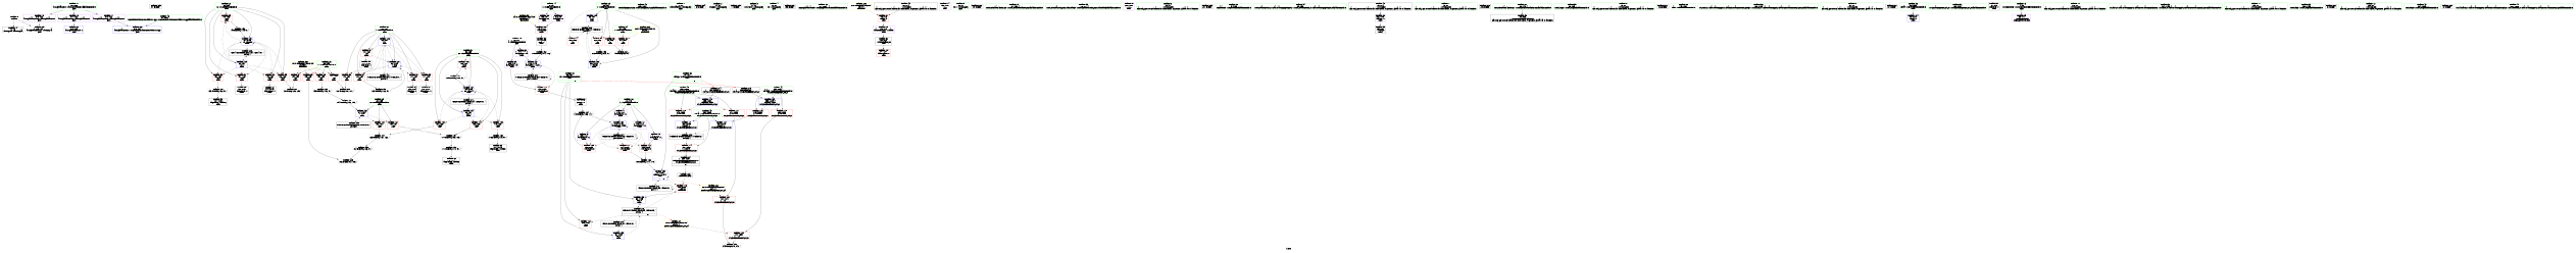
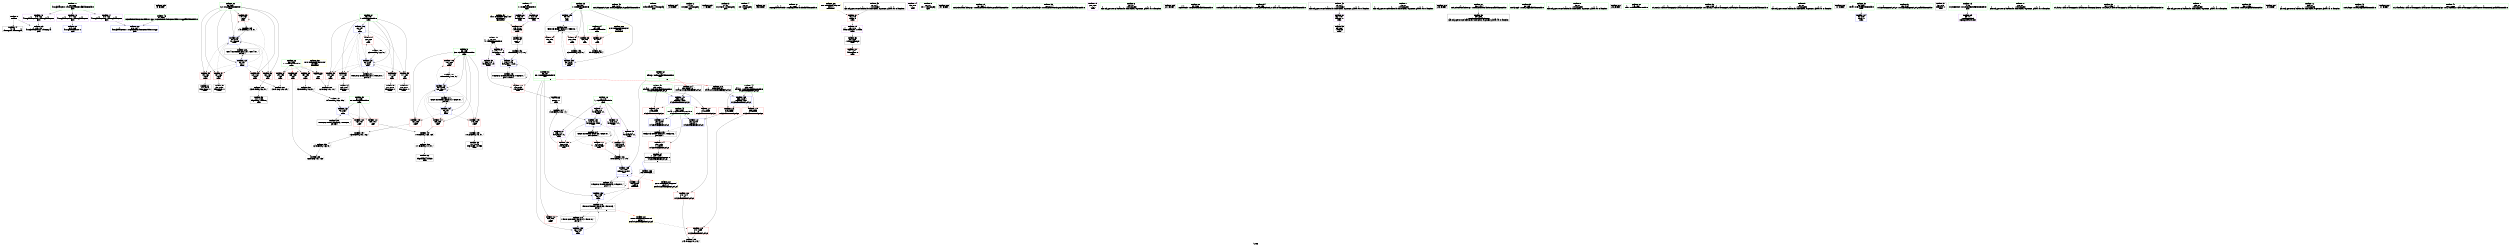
  digraph {
    label=SVFG
    node [color=green shape=record]
    edge [style=solid]
    n1 [color=grey label="{NodeID: 0\nNullPtr}"]
    n2 [color=black label="{NodeID: 47\n2\<--3\ndummyVal\<--dummyVal\n}"]
    n3 [color=blue label="{NodeID: 123\n273\<--3\nllvm.global_ctors_2\<--dummyVal\nGlob }" style=dotted]
    n4 [color=black label="{NodeID: 263\n97 = PHI()\n}"]
    n5 [color=red label="{NodeID: 97\n137\<--62\n\<--i12\nmain\n}"]
    n6 [color=black label="{NodeID: 59\n138\<--137\nidxprom19\<--\nmain\n}"]
    n7 [label="{NodeID: 14\n8\<--9\ns\<--s_field_insensitive\nGlob }"]
    n8 [color=purple label="{NodeID: 66\n106\<--8\narrayidx\<--s\nmain\n}"]
    n9 [color=purple label="{NodeID: 67\n112\<--8\narrayidx9\<--s\nmain\n}"]
    n10 [color=red label="{NodeID: 108\n113\<--112\n\<--arrayidx9\nmain\n}"]
    n11 [color=black label="{NodeID: 56\n114\<--113\nconv\<--\nmain\n}"]
    n12 [color=grey label="{NodeID: 194\n163 = Binary(161, 162, )\n}"]
    n13 [color=grey label="{NodeID: 195\n164 = Binary(163, 91, )\n}"]
    n14 [color=grey label="{NodeID: 203\n166 = cmp(164, 165, )\n}"]
    n15 [color=red label="{NodeID: 111\n174\<--173\n\<--arrayidx37\nmain\n}"]
    n16 [color=grey label="{NodeID: 186\n180 = Binary(174, 179, )\n}"]
    n17 [color=blue label="{NodeID: 135\n70\<--180\nref.tmp\<--sub41\nmain\n|{|<s3>8}}"]
    n18 [color=yellow label="{NodeID: 222\n22V_1 = ENCHI(MR_22V_0)\npts\{71 \}\nFun[_ZSt3maxIxERKT_S2_S2_]}" style=double]
    n19 [color=red label="{NodeID: 113\n185\<--182\n\<--call42\nistreamIT\n}"]
    n20 [color=black label="{NodeID: 212\nMR_22V_2 = PHI(MR_22V_3, MR_22V_1, )\npts\{71 \}\n}"]
    n21 [label="{NodeID: 28\n62\<--63\ni12\<--i12_field_insensitive\nmain\n}"]
    n22 [color=red label="{NodeID: 95\n128\<--62\n\<--i12\nmain\n}"]
    n23 [color=red label="{NodeID: 96\n132\<--62\n\<--i12\nmain\n}"]
    n24 [color=red label="{NodeID: 98\n143\<--62\n\<--i12\nmain\n}"]
    n25 [color=red label="{NodeID: 99\n148\<--62\n\<--i12\nmain\n}"]
    n26 [color=blue label="{NodeID: 129\n62\<--91\ni12\<--\nmain\n}"]
    n27 [color=blue label="{NodeID: 131\n62\<--149\ni12\<--inc25\nmain\n}"]
    n28 [color=grey label="{NodeID: 201\n130 = cmp(128, 129, )\n}"]
    n29 [color=grey label="{NodeID: 188\n133 = Binary(132, 91, )\n}"]
    n30 [color=black label="{NodeID: 61\n144\<--143\nidxprom22\<--\nmain\n}"]
    n31 [color=grey label="{NodeID: 185\n149 = Binary(148, 91, )\n}"]
    n32 [color=black label="{NodeID: 208\nMR_14V_2 = PHI(MR_14V_4, MR_14V_1, )\npts\{63 \}\n}"]
    n33 [color=black label="{NodeID: 58\n134\<--133\nidxprom17\<--sub16\nmain\n}"]
    n34 [color=blue label="{NodeID: 125\n56\<--91\nz\<--\nmain\n}"]
    n35 [color=black label="{NodeID: 206\nMR_8V_3 = PHI(MR_8V_4, MR_8V_2, )\npts\{57 \}\n}"]
    n36 [color=red label="{NodeID: 84\n196\<--56\n\<--z\nmain\n}"]
    n37 [color=red label="{NodeID: 85\n212\<--56\n\<--z\nmain\n}"]
    n38 [color=red label="{NodeID: 83\n93\<--56\n\<--z\nmain\n}"]
    n39 [color=blue label="{NodeID: 138\n56\<--213\nz\<--inc52\nmain\n}"]
    n40 [color=grey label="{NodeID: 193\n213 = Binary(212, 91, )\n}"]
    n41 [color=grey label="{NodeID: 202\n95 = cmp(93, 94, )\n}"]
    n42 [label="{NodeID: 42\n209\<--210\n_ZNSolsEPFRSoS_E\<--_ZNSolsEPFRSoS_E_field_insensitive\n}"]
    n43 [color=red label="{NodeID: 120\n242\<--241\n\<--\n_ZSt3maxIxERKT_S2_S2_\n}"]
    n44 [color=grey label="{NodeID: 199\n243 = cmp(240, 242, )\n}"]
    n45 [color=blue label="{NodeID: 139\n233\<--229\n__a.addr\<--__a\n_ZSt3maxIxERKT_S2_S2_\n}"]
    n46 [color=red label="{NodeID: 115\n239\<--233\n\<--__a.addr\n_ZSt3maxIxERKT_S2_S2_\n}"]
    n47 [color=red label="{NodeID: 116\n248\<--233\n\<--__a.addr\n_ZSt3maxIxERKT_S2_S2_\n}"]
    n48 [color=red label="{NodeID: 119\n240\<--239\n\<--\n_ZSt3maxIxERKT_S2_S2_\n}"]
    n49 [color=blue label="{NodeID: 142\n231\<--248\nretval\<--\n_ZSt3maxIxERKT_S2_S2_\n}"]
    n50 [color=black label="{NodeID: 215\nMR_32V_3 = PHI(MR_32V_4, MR_32V_2, )\npts\{232 \}\n}"]
    n51 [color=grey label="{NodeID: 192\n115 = Binary(114, 116, )\n}"]
    n52 [color=blue label="{NodeID: 127\n119\<--115\narrayidx11\<--sub\nmain\n}"]
    n53 [color=red label="{NodeID: 110\n140\<--139\n\<--arrayidx20\nmain\n}"]
    n54 [color=black label="{NodeID: 213\nMR_26V_2 = PHI(MR_26V_3, MR_26V_1, )\npts\{110000 \}\n}"]
    n55 [color=purple label="{NodeID: 70\n135\<--12\narrayidx18\<--S\nmain\n}"]
    n56 [color=red label="{NodeID: 109\n136\<--135\n\<--arrayidx18\nmain\n}"]
    n57 [color=grey label="{NodeID: 184\n142 = Binary(136, 141, )\n}"]
    n58 [color=blue label="{NodeID: 130\n145\<--142\narrayidx23\<--add\nmain\n}"]
    n59 [label="{NodeID: 1\n7\<--1\n__dso_handle\<--dummyObj\nGlob }"]
    n60 [color=black label="{NodeID: 264\n34 = PHI()\n}"]
    n61 [color=grey label="{NodeID: 15\n10\<--11\na\<--a_field_insensitive\nGlob }"]
    n62 [color=purple label="{NodeID: 68\n119\<--10\narrayidx11\<--a\nmain\n}"]
    n63 [color=purple label="{NodeID: 69\n139\<--10\narrayidx20\<--a\nmain\n}"]
    n64 [color=black label="{NodeID: 60\n141\<--140\nconv21\<--\nmain\n}"]
    n65 [color=red label="{NodeID: 112\n179\<--178\n\<--arrayidx40\nmain\n}"]
    n66 [label="{NodeID: 29\n64\<--65\nm\<--m_field_insensitive\nmain\n}"]
    n67 [color=red label="{NodeID: 100\n162\<--64\n\<--m\nmain\n}"]
    n68 [color=red label="{NodeID: 101\n169\<--64\n\<--m\nmain\n}"]
    n69 [color=blue label="{NodeID: 132\n64\<--154\nm\<--div\nmain\n}"]
    n70 [color=grey label="{NodeID: 197\n170 = Binary(168, 169, )\n}"]
    n71 [color=black label="{NodeID: 209\nMR_16V_2 = PHI(MR_16V_3, MR_16V_1, )\npts\{65 \}\n}"]
    n72 [color=grey label="{NodeID: 196\n171 = Binary(170, 91, )\n}"]
    n73 [color=blue label="{NodeID: 126\n60\<--91\ni\<--\nmain\n}"]
    n74 [color=red label="{NodeID: 90\n100\<--60\n\<--i\nmain\n}"]
    n75 [color=red label="{NodeID: 91\n104\<--60\n\<--i\nmain\n}"]
    n76 [color=red label="{NodeID: 92\n110\<--60\n\<--i\nmain\n}"]
    n77 [color=red label="{NodeID: 93\n117\<--60\n\<--i\nmain\n}"]
    n78 [color=red label="{NodeID: 94\n122\<--60\n\<--i\nmain\n}"]
    n79 [color=blue label="{NodeID: 128\n60\<--123\ni\<--inc\nmain\n}"]
    n80 [color=black label="{NodeID: 207\nMR_12V_2 = PHI(MR_12V_4, MR_12V_1, )\npts\{61 \}\n}"]
    n81 [color=grey label="{NodeID: 200\n102 = cmp(100, 101, )\n}"]
    n82 [color=black label="{NodeID: 54\n105\<--104\nidxprom\<--\nmain\n}"]
    n83 [color=black label="{NodeID: 55\n111\<--110\nidxprom8\<--\nmain\n}"]
    n84 [color=black label="{NodeID: 57\n118\<--117\nidxprom10\<--\nmain\n}"]
    n85 [color=grey label="{NodeID: 198\n123 = Binary(122, 91, )\n}"]
    n86 [label="{NodeID: 43\n231\<--232\nretval\<--retval_field_insensitive\n_ZSt3maxIxERKT_S2_S2_\n}"]
    n87 [color=red label="{NodeID: 114\n251\<--231\n\<--retval\n_ZSt3maxIxERKT_S2_S2_\n}"]
    n88 [color=blue label="{NodeID: 141\n231\<--245\nretval\<--\n_ZSt3maxIxERKT_S2_S2_\n}"]
    n89 [color=black label="{NodeID: 64\n228\<--251\n_ZSt3maxIxERKT_S2_S2__ret\<--\n_ZSt3maxIxERKT_S2_S2_\n|{<s0>8}}"]
    n90 [color=black label="{NodeID: 266\n182 = PHI(228, )\n}"]
    n91 [color=blue label="{NodeID: 140\n235\<--230\n__b.addr\<--__b\n_ZSt3maxIxERKT_S2_S2_\n}"]
    n92 [color=red label="{NodeID: 117\n241\<--235\n\<--__b.addr\n_ZSt3maxIxERKT_S2_S2_\n}"]
    n93 [color=red label="{NodeID: 118\n245\<--235\n\<--__b.addr\n_ZSt3maxIxERKT_S2_S2_\n}"]
    n94 [color=yellow label="{NodeID: 237\n24V_1 = ENCHI(MR_24V_0)\npts\{90000 \}\nFun[main]}" style=double]
    n95 [color=purple label="{NodeID: 71\n145\<--12\narrayidx23\<--S\nmain\n}"]
    n96 [color=black label="{NodeID: 214\nMR_28V_2 = PHI(MR_28V_3, MR_28V_1, )\npts\{130000 \}\n}"]
    n97 [label="{NodeID: 2\n14\<--1\n_ZSt3cin\<--dummyObj\nGlob }"]
    n98 [color=black label="{NodeID: 265\n74 = PHI()\n}"]
    n99 [label="{NodeID: 16\n12\<--13\nS\<--S_field_insensitive\nGlob }"]
    n100 [color=purple label="{NodeID: 72\n173\<--12\narrayidx37\<--S\nmain\n}"]
    n101 [color=purple label="{NodeID: 73\n178\<--12\narrayidx40\<--S\nmain\n}"]
    n102 [color=black label="{NodeID: 62\n172\<--171\nidxprom36\<--sub35\nmain\n}"]
    n103 [color=blue label="{NodeID: 136\n66\<--185\nres\<--\nmain\n}"]
    n104 [color=black label="{NodeID: 216\nMR_18V_4 = PHI(MR_18V_5, MR_18V_3, )\npts\{67 \}\n|{|<s4>8}}"]
    n105 [color=red label="{NodeID: 102\n202\<--66\n\<--res\nmain\n}"]
    n106 [color=black label="{NodeID: 210\nMR_18V_2 = PHI(MR_18V_4, MR_18V_1, )\npts\{67 \}\n}"]
    n107 [color=yellow label="{NodeID: 221\n18V_1 = ENCHI(MR_18V_0)\npts\{67 \}\nFun[_ZSt3maxIxERKT_S2_S2_]}" style=double]
    n108 [label="{NodeID: 30\n66\<--67\nres\<--res_field_insensitive\nmain\n|{|<s3>8}}"]
    n109 [color=blue label="{NodeID: 133\n66\<--158\nres\<--\nmain\n}"]
    n110 [color=black label="{NodeID: 273\n229 = PHI(66, )\n0th arg _ZSt3maxIxERKT_S2_S2_ }"]
    n111 [label="{NodeID: 44\n233\<--234\n__a.addr\<--__a.addr_field_insensitive\n_ZSt3maxIxERKT_S2_S2_\n}"]
    n112 [color=red label="{NodeID: 86\n101\<--58\n\<--n\nmain\n}"]
    n113 [label="{NodeID: 3\n17\<--1\n_ZSt4cout\<--dummyObj\nGlob }"]
    n114 [label="{NodeID: 17\n22\<--26\nllvm.global_ctors\<--llvm.global_ctors_field_insensitive\nGlob }"]
    n115 [color=purple label="{NodeID: 76\n271\<--22\nllvm.global_ctors_0\<--llvm.global_ctors\nGlob }"]
    n116 [color=purple label="{NodeID: 77\n272\<--22\nllvm.global_ctors_1\<--llvm.global_ctors\nGlob }"]
    n117 [color=purple label="{NodeID: 78\n273\<--22\nllvm.global_ctors_2\<--llvm.global_ctors\nGlob }"]
    n118 [color=blue label="{NodeID: 121\n271\<--23\nllvm.global_ctors_0\<--\nGlob }"]
    n119 [color=blue label="{NodeID: 122\n272\<--24\nllvm.global_ctors_1\<--_GLOBAL__sub_I_cuom1999_1_1.cpp\nGlob }"]
    n120 [label="{NodeID: 31\n68\<--69\ni28\<--i28_field_insensitive\nmain\n}"]
    n121 [color=red label="{NodeID: 103\n161\<--68\n\<--i28\nmain\n}"]
    n122 [color=red label="{NodeID: 104\n168\<--68\n\<--i28\nmain\n}"]
    n123 [color=red label="{NodeID: 105\n175\<--68\n\<--i28\nmain\n}"]
    n124 [color=red label="{NodeID: 106\n188\<--68\n\<--i28\nmain\n}"]
    n125 [color=blue label="{NodeID: 134\n68\<--91\ni28\<--\nmain\n}"]
    n126 [color=blue label="{NodeID: 137\n68\<--189\ni28\<--inc44\nmain\n}"]
    n127 [color=grey label="{NodeID: 189\n176 = Binary(175, 91, )\n}"]
    n128 [color=grey label="{NodeID: 187\n189 = Binary(188, 91, )\n}"]
    n129 [color=black label="{NodeID: 211\nMR_20V_2 = PHI(MR_20V_4, MR_20V_1, )\npts\{69 \}\n}"]
    n130 [color=black label="{NodeID: 63\n177\<--176\nidxprom39\<--sub38\nmain\n}"]
    n131 [label="{NodeID: 45\n235\<--236\n__b.addr\<--__b.addr_field_insensitive\n_ZSt3maxIxERKT_S2_S2_\n}"]
    n132 [color=red label="{NodeID: 87\n129\<--58\n\<--n\nmain\n}"]
    n133 [label="{NodeID: 4\n18\<--1\n.str\<--dummyObj\nGlob }"]
    n134 [color=black label="{NodeID: 267\n193 = PHI()\n}"]
    n135 [label="{NodeID: 18\n27\<--28\n__cxx_global_var_init\<--__cxx_global_var_init_field_insensitive\n}"]
    n136 [label="{NodeID: 32\n70\<--71\nref.tmp\<--ref.tmp_field_insensitive\nmain\n|{|<s1>8}}"]
    n137 [color=black label="{NodeID: 274\n230 = PHI(70, )\n1st arg _ZSt3maxIxERKT_S2_S2_ }"]
    n138 [label="{NodeID: 46\n24\<--267\n_GLOBAL__sub_I_cuom1999_1_1.cpp\<--_GLOBAL__sub_I_cuom1999_1_1.cpp_field_insensitive\n}"]
    n139 [color=yellow label="{NodeID: 226\n2V_1 = ENCHI(MR_2V_0)\npts\{1 \}\nFun[main]}" style=double]
    n140 [color=red label="{NodeID: 81\n78\<--16\nvtable\<--\nmain\n}"]
    n141 [color=purple label="{NodeID: 79\n79\<--78\nvbase.offset.ptr\<--vtable\nmain\n}"]
    n142 [color=black label="{NodeID: 52\n80\<--79\n\<--vbase.offset.ptr\nmain\n}"]
    n143 [color=purple label="{NodeID: 74\n192\<--18\n\<--.str\nmain\n}"]
    n144 [color=red label="{NodeID: 88\n152\<--58\n\<--n\nmain\n}"]
    n145 [color=grey label="{NodeID: 190\n153 = Binary(152, 91, )\n}"]
    n146 [color=grey label="{NodeID: 191\n154 = Binary(153, 155, )\n}"]
    n147 [label="{NodeID: 5\n20\<--1\n.str.1\<--dummyObj\nGlob }"]
    n148 [color=black label="{NodeID: 268\n197 = PHI()\n}"]
    n149 [label="{NodeID: 19\n31\<--32\n_ZNSt8ios_base4InitC1Ev\<--_ZNSt8ios_base4InitC1Ev_field_insensitive\n}"]
    n150 [label="{NodeID: 33\n76\<--77\n_ZNSt8ios_base15sync_with_stdioEb\<--_ZNSt8ios_base15sync_with_stdioEb_field_insensitive\n}"]
    n151 [color=purple label="{NodeID: 75\n200\<--20\n\<--.str.1\nmain\n}"]
    n152 [color=red label="{NodeID: 89\n165\<--58\n\<--n\nmain\n}"]
    n153 [label="{NodeID: 6\n23\<--1\n\<--dummyObj\nCan only get source location for instruction, argument, global var or function.}"]
    n154 [color=black label="{NodeID: 269\n201 = PHI()\n}"]
    n155 [label="{NodeID: 20\n37\<--38\n__cxa_atexit\<--__cxa_atexit_field_insensitive\n}"]
    n156 [label="{NodeID: 34\n85\<--86\n_ZNSt9basic_iosIcSt11char_traitsIcEE3tieEPSo\<--_ZNSt9basic_iosIcSt11char_traitsIcEE3tieEPSo_field_insensitive\n}"]
    n157 [color=black label="{NodeID: 48\n15\<--14\n\<--_ZSt3cin\nCan only get source location for instruction, argument, global var or function.}"]
    n158 [color=purple label="{NodeID: 80\n82\<--15\nadd.ptr\<--\nmain\n}"]
    n159 [color=black label="{NodeID: 53\n83\<--82\n\<--add.ptr\nmain\n}"]
    n160 [color=yellow label="{NodeID: 228\n6V_1 = ENCHI(MR_6V_0)\npts\{55 \}\nFun[main]}" style=double]
    n161 [color=red label="{NodeID: 82\n94\<--54\n\<--t\nmain\n}"]
    n162 [label="{NodeID: 7\n73\<--1\n\<--dummyObj\nCan only get source location for instruction, argument, global var or function.}"]
    n163 [color=black label="{NodeID: 270\n203 = PHI()\n}"]
    n164 [label="{NodeID: 21\n36\<--42\n_ZNSt8ios_base4InitD1Ev\<--_ZNSt8ios_base4InitD1Ev_field_insensitive\n}"]
    n165 [color=black label="{NodeID: 50\n35\<--36\n\<--_ZNSt8ios_base4InitD1Ev\nCan only get source location for instruction, argument, global var or function.}"]
    n166 [label="{NodeID: 35\n88\<--89\n_ZNSirsERi\<--_ZNSirsERi_field_insensitive\n}"]
    n167 [color=black label="{NodeID: 49\n16\<--14\n\<--_ZSt3cin\nCan only get source location for instruction, argument, global var or function.}"]
    n168 [label="{NodeID: 8\n75\<--1\n\<--dummyObj\nCan only get source location for instruction, argument, global var or function.}"]
    n169 [color=black label="{NodeID: 271\n206 = PHI()\n}"]
    n170 [label="{NodeID: 22\n49\<--50\nmain\<--main_field_insensitive\n}"]
    n171 [label="{NodeID: 36\n108\<--109\n_ZStrsIcSt11char_traitsIcEERSt13basic_istreamIT_T0_ES6_RS3_\<--_ZStrsIcSt11char_traitsIcEERSt13basic_istreamIT_T0_ES6_RS3__field_insensitive\n}"]
    n172 [color=yellow label="{NodeID: 230\n10V_1 = ENCHI(MR_10V_0)\npts\{59 \}\nFun[main]}" style=double]
    n173 [label="{NodeID: 9\n91\<--1\n\<--dummyObj\nCan only get source location for instruction, argument, global var or function.}"]
    n174 [color=black label="{NodeID: 272\n107 = PHI()\n}"]
    n175 [label="{NodeID: 23\n52\<--53\nretval\<--retval_field_insensitive\nmain\n}"]
    n176 [color=blue label="{NodeID: 124\n52\<--73\nretval\<--\nmain\n}"]
    n177 [label="{NodeID: 37\n183\<--184\n_ZSt3maxIxERKT_S2_S2_\<--_ZSt3maxIxERKT_S2_S2__field_insensitive\n}"]
    n178 [color=black label="{NodeID: 51\n51\<--73\nmain_ret\<--\nmain\n}"]
    n179 [color=purple label="{NodeID: 65\n33\<--4\n\<--_ZStL8__ioinit\n__cxx_global_var_init\n}"]
    n180 [color=red label="{NodeID: 107\n81\<--80\nvbase.offset\<--\nmain\n}"]
    n181 [label="{NodeID: 10\n116\<--1\n\<--dummyObj\nCan only get source location for instruction, argument, global var or function.}"]
    n182 [label="{NodeID: 24\n54\<--55\nt\<--t_field_insensitive\nmain\n}"]
    n183 [label="{NodeID: 38\n194\<--195\n_ZStlsISt11char_traitsIcEERSt13basic_ostreamIcT_ES5_PKc\<--_ZStlsISt11char_traitsIcEERSt13basic_ostreamIcT_ES5_PKc_field_insensitive\n}"]
    n184 [label="{NodeID: 11\n155\<--1\n\<--dummyObj\nCan only get source location for instruction, argument, global var or function.}"]
    n185 [label="{NodeID: 25\n56\<--57\nz\<--z_field_insensitive\nmain\n}"]
    n186 [label="{NodeID: 39\n198\<--199\n_ZNSolsEi\<--_ZNSolsEi_field_insensitive\n}"]
    n187 [color=black label="{NodeID: 261\n84 = PHI()\n}"]
    n188 [label="{NodeID: 12\n158\<--1\n\<--dummyObj\nCan only get source location for instruction, argument, global var or function.}"]
    n189 [label="{NodeID: 26\n58\<--59\nn\<--n_field_insensitive\nmain\n}"]
    n190 [label="{NodeID: 40\n204\<--205\n_ZNSolsEx\<--_ZNSolsEx_field_insensitive\n}"]
    n191 [color=black label="{NodeID: 262\n87 = PHI()\n}"]
    n192 [label="{NodeID: 13\n4\<--6\n_ZStL8__ioinit\<--_ZStL8__ioinit_field_insensitive\nGlob }"]
    n193 [label="{NodeID: 27\n60\<--61\ni\<--i_field_insensitive\nmain\n}"]
    n194 [label="{NodeID: 41\n207\<--208\n_ZSt4endlIcSt11char_traitsIcEERSt13basic_ostreamIT_T0_ES6_\<--_ZSt4endlIcSt11char_traitsIcEERSt13basic_ostreamIT_T0_ES6__field_insensitive\n}"]
    n1 -> n2
    n1 -> n3
    n5 -> n6
    n7 -> n8
    n7 -> n9
    n9 -> n10
    n10 -> n11
    n11 -> n51
    n12 -> n13
    n13 -> n14
    n15 -> n16
    n16 -> n17
    n17 -> n17 [style=dashed]
    n17 -> n18 [color=red style=dashed tailport=s3]
    n17 -> n19 [style=dashed]
    n17 -> n20 [style=dashed]
    n18 -> n43 [style=dashed]
    n19 -> n103
    n20 -> n17 [style=dashed]
    n20 -> n20 [style=dashed]
    n21 -> n5
    n21 -> n22
    n21 -> n23
    n21 -> n24
    n21 -> n25
    n21 -> n26
    n21 -> n27
    n22 -> n28
    n23 -> n29
    n24 -> n30
    n25 -> n31
    n26 -> n5 [style=dashed]
    n26 -> n22 [style=dashed]
    n26 -> n23 [style=dashed]
    n26 -> n24 [style=dashed]
    n26 -> n25 [style=dashed]
    n26 -> n27 [style=dashed]
    n26 -> n32 [style=dashed]
    n27 -> n5 [style=dashed]
    n27 -> n22 [style=dashed]
    n27 -> n23 [style=dashed]
    n27 -> n24 [style=dashed]
    n27 -> n25 [style=dashed]
    n27 -> n27 [style=dashed]
    n27 -> n32 [style=dashed]
    n29 -> n33
    n31 -> n27
    n32 -> n26 [style=dashed]
    n34 -> n35 [style=dashed]
    n35 -> n36 [style=dashed]
    n35 -> n37 [style=dashed]
    n35 -> n38 [style=dashed]
    n35 -> n39 [style=dashed]
    n37 -> n40
    n38 -> n41
    n39 -> n35 [style=dashed]
    n40 -> n39
    n43 -> n44
    n45 -> n46 [style=dashed]
    n45 -> n47 [style=dashed]
    n46 -> n48
    n47 -> n49
    n48 -> n44
    n49 -> n50 [style=dashed]
    n50 -> n87 [style=dashed]
    n51 -> n52
    n52 -> n52 [style=dashed]
    n52 -> n53 [style=dashed]
    n52 -> n54 [style=dashed]
    n53 -> n64
    n54 -> n52 [style=dashed]
    n54 -> n53 [style=dashed]
    n54 -> n54 [style=dashed]
    n55 -> n56
    n56 -> n57
    n57 -> n58
    n58 -> n15 [style=dashed]
    n58 -> n56 [style=dashed]
    n58 -> n58 [style=dashed]
    n58 -> n65 [style=dashed]
    n58 -> n96 [style=dashed]
    n61 -> n62
    n61 -> n63
    n62 -> n52
    n63 -> n53
    n64 -> n57
    n65 -> n16
    n66 -> n67
    n66 -> n68
    n66 -> n69
    n67 -> n12
    n68 -> n70
    n69 -> n67 [style=dashed]
    n69 -> n68 [style=dashed]
    n69 -> n71 [style=dashed]
    n70 -> n72
    n71 -> n69 [style=dashed]
    n72 -> n102
    n73 -> n74 [style=dashed]
    n73 -> n75 [style=dashed]
    n73 -> n76 [style=dashed]
    n73 -> n77 [style=dashed]
    n73 -> n78 [style=dashed]
    n73 -> n79 [style=dashed]
    n73 -> n80 [style=dashed]
    n74 -> n81
    n75 -> n82
    n76 -> n83
    n77 -> n84
    n78 -> n85
    n79 -> n74 [style=dashed]
    n79 -> n75 [style=dashed]
-   n76 -> n79 [style=dashed]
+   n79 -> n76 [style=dashed]
    n79 -> n77 [style=dashed]
    n79 -> n78 [style=dashed]
    n79 -> n79 [style=dashed]
    n79 -> n80 [style=dashed]
    n80 -> n73 [style=dashed]
    n85 -> n79
    n86 -> n49
    n86 -> n87
    n86 -> n88
    n87 -> n89
    n88 -> n50 [style=dashed]
    n89 -> n90 [color=blue tailport=s0]
    n90 -> n19
    n91 -> n92 [style=dashed]
    n91 -> n93 [style=dashed]
    n92 -> n43
    n93 -> n88
    n94 -> n10 [style=dashed]
    n95 -> n58
    n96 -> n15 [style=dashed]
    n96 -> n56 [style=dashed]
    n96 -> n58 [style=dashed]
    n96 -> n65 [style=dashed]
    n96 -> n96 [style=dashed]
    n99 -> n55
    n99 -> n95
    n99 -> n100
    n99 -> n101
    n100 -> n15 [style=dashed]
    n101 -> n65
    n103 -> n104 [style=dashed]
    n104 -> n19 [style=dashed]
    n104 -> n103 [style=dashed]
    n104 -> n105 [style=dashed]
    n104 -> n106 [style=dashed]
    n104 -> n107 [color=red style=dashed tailport=s4]
    n106 -> n109 [style=dashed]
    n107 -> n48 [style=dashed]
    n108 -> n103
    n108 -> n105
    n108 -> n109
    n108 -> n110 [color=red tailport=s3]
    n109 -> n104 [style=dashed]
    n110 -> n45
    n111 -> n45
    n111 -> n46
    n111 -> n47
    n112 -> n81
    n114 -> n115
    n114 -> n116
    n114 -> n117
    n115 -> n118
    n116 -> n119
    n117 -> n3
    n120 -> n121
    n120 -> n122
    n120 -> n123
    n120 -> n124
    n120 -> n125
    n120 -> n126
    n121 -> n12
    n122 -> n70
    n123 -> n127
    n124 -> n128
    n125 -> n121 [style=dashed]
    n125 -> n122 [style=dashed]
    n125 -> n123 [style=dashed]
    n125 -> n126 [style=dashed]
    n125 -> n129 [style=dashed]
    n126 -> n121 [style=dashed]
    n126 -> n122 [style=dashed]
    n126 -> n123 [style=dashed]
    n126 -> n124 [style=dashed]
    n126 -> n126 [style=dashed]
    n126 -> n129 [style=dashed]
    n127 -> n130
    n128 -> n126
    n129 -> n125 [style=dashed]
    n131 -> n91
    n131 -> n92
    n131 -> n93
    n132 -> n28
    n136 -> n17
    n136 -> n137 [color=red tailport=s1]
    n137 -> n91
    n138 -> n119
    n139 -> n140 [style=dashed]
    n140 -> n141
    n141 -> n142
    n142 -> n180
    n144 -> n145
    n145 -> n146
    n146 -> n69
    n152 -> n14
    n157 -> n158
    n158 -> n159
    n160 -> n161 [style=dashed]
    n161 -> n41
    n164 -> n165
    n167 -> n140
    n172 -> n112 [style=dashed]
    n172 -> n132 [style=dashed]
    n172 -> n144 [style=dashed]
    n172 -> n152 [style=dashed]
    n175 -> n176
    n182 -> n161
    n185 -> n34
    n185 -> n36 [style=dashed]
    n185 -> n37
    n185 -> n38
    n185 -> n39
    n189 -> n112
    n189 -> n132
    n189 -> n144
    n189 -> n152 [color=red]
    n192 -> n179
    n193 -> n73
    n193 -> n74
    n193 -> n75
    n193 -> n76
    n193 -> n77
    n193 -> n78
    n193 -> n79
  }
